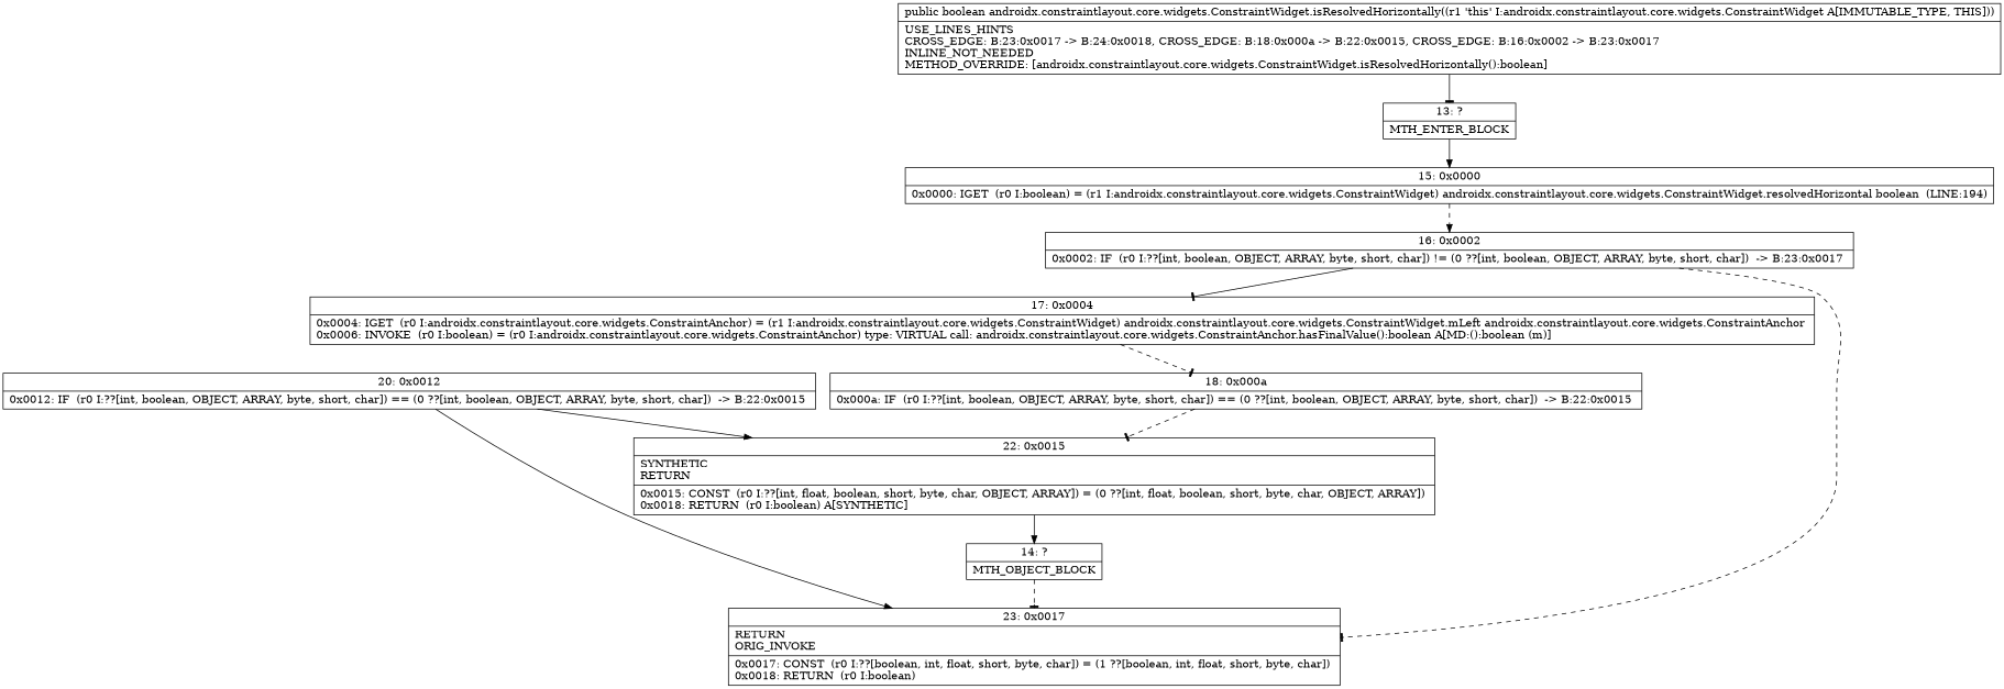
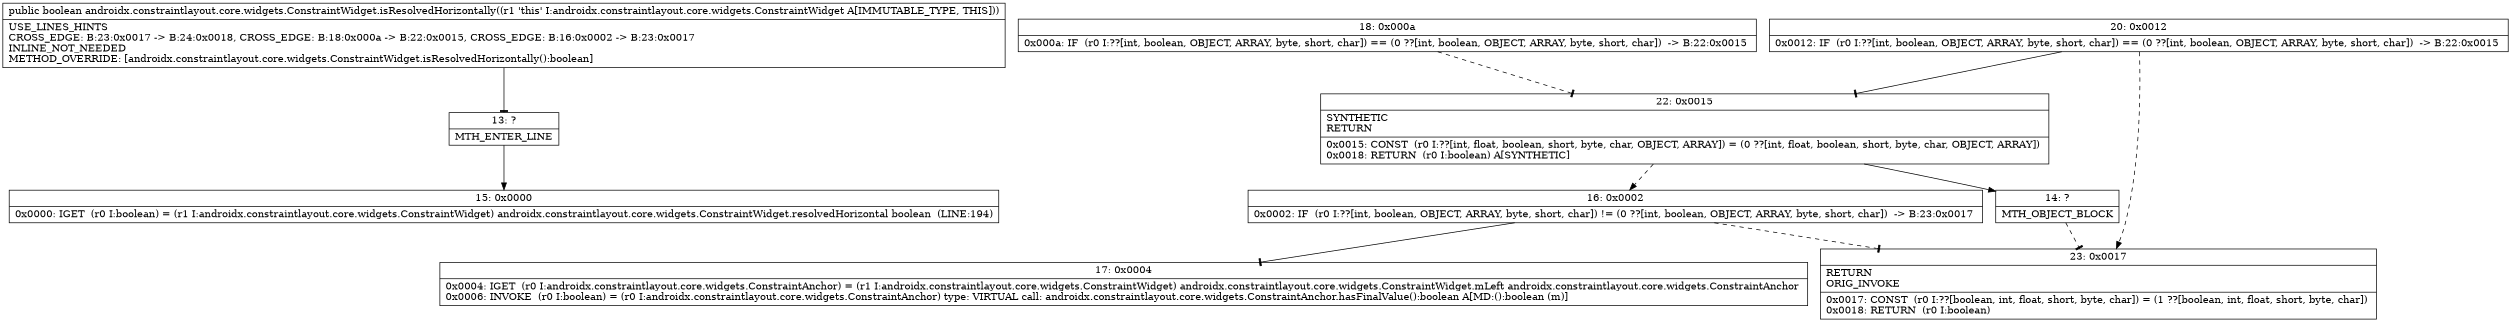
  digraph {
    node [shape=record]
    edge [arrowhead=tee style=dashed]
-   n1 [label="{13\:\ ?|MTH_ENTER_BLOCK\l}"]
+   n1 [label="{13\:\ ?|MTH_ENTER_LINE\l}"]
    n2 [label="{15\:\ 0x0000|0x0000: IGET  (r0 I:boolean) = (r1 I:androidx.constraintlayout.core.widgets.ConstraintWidget) androidx.constraintlayout.core.widgets.ConstraintWidget.resolvedHorizontal boolean  (LINE:194)\l}"]
    n3 [label="{16\:\ 0x0002|0x0002: IF  (r0 I:??[int, boolean, OBJECT, ARRAY, byte, short, char]) != (0 ??[int, boolean, OBJECT, ARRAY, byte, short, char])  \-\> B:23:0x0017 \l}"]
    n4 [label="{17\:\ 0x0004|0x0004: IGET  (r0 I:androidx.constraintlayout.core.widgets.ConstraintAnchor) = (r1 I:androidx.constraintlayout.core.widgets.ConstraintWidget) androidx.constraintlayout.core.widgets.ConstraintWidget.mLeft androidx.constraintlayout.core.widgets.ConstraintAnchor \l0x0006: INVOKE  (r0 I:boolean) = (r0 I:androidx.constraintlayout.core.widgets.ConstraintAnchor) type: VIRTUAL call: androidx.constraintlayout.core.widgets.ConstraintAnchor.hasFinalValue():boolean A[MD:():boolean (m)]\l}"]
    n5 [label="{23\:\ 0x0017|RETURN\lORIG_INVOKE\l|0x0017: CONST  (r0 I:??[boolean, int, float, short, byte, char]) = (1 ??[boolean, int, float, short, byte, char]) \l0x0018: RETURN  (r0 I:boolean) \l}"]
    n6 [label="{18\:\ 0x000a|0x000a: IF  (r0 I:??[int, boolean, OBJECT, ARRAY, byte, short, char]) == (0 ??[int, boolean, OBJECT, ARRAY, byte, short, char])  \-\> B:22:0x0015 \l}"]
    n7 [label="{22\:\ 0x0015|SYNTHETIC\lRETURN\l|0x0015: CONST  (r0 I:??[int, float, boolean, short, byte, char, OBJECT, ARRAY]) = (0 ??[int, float, boolean, short, byte, char, OBJECT, ARRAY]) \l0x0018: RETURN  (r0 I:boolean) A[SYNTHETIC]\l}"]
    n8 [label="{14\:\ ?|MTH_OBJECT_BLOCK\l}"]
    n9 [label="{20\:\ 0x0012|0x0012: IF  (r0 I:??[int, boolean, OBJECT, ARRAY, byte, short, char]) == (0 ??[int, boolean, OBJECT, ARRAY, byte, short, char])  \-\> B:22:0x0015 \l}"]
    n10 [label="{public boolean androidx.constraintlayout.core.widgets.ConstraintWidget.isResolvedHorizontally((r1 'this' I:androidx.constraintlayout.core.widgets.ConstraintWidget A[IMMUTABLE_TYPE, THIS]))  | USE_LINES_HINTS\lCROSS_EDGE: B:23:0x0017 \-\> B:24:0x0018, CROSS_EDGE: B:18:0x000a \-\> B:22:0x0015, CROSS_EDGE: B:16:0x0002 \-\> B:23:0x0017\lINLINE_NOT_NEEDED\lMETHOD_OVERRIDE: [androidx.constraintlayout.core.widgets.ConstraintWidget.isResolvedHorizontally():boolean]\l}"]
    n1 -> n2 [arrowhead=normal style=solid]
-   n2 -> n3 [arrowhead=normal]
+   n7 -> n3 [arrowhead=normal]
    n3 -> n4 [style=solid]
    n3 -> n5
-   n4 -> n6
    n6 -> n7
    n7 -> n8 [arrowhead=normal style=solid]
    n8 -> n5
-   n9 -> n5 [arrowhead=normal style=solid]
-   n9 -> n7 [arrowhead=normal style=solid]
+   n9 -> n5 [arrowhead=normal]
+   n9 -> n7 [style=solid]
    n10 -> n1 [style=solid]
  }
